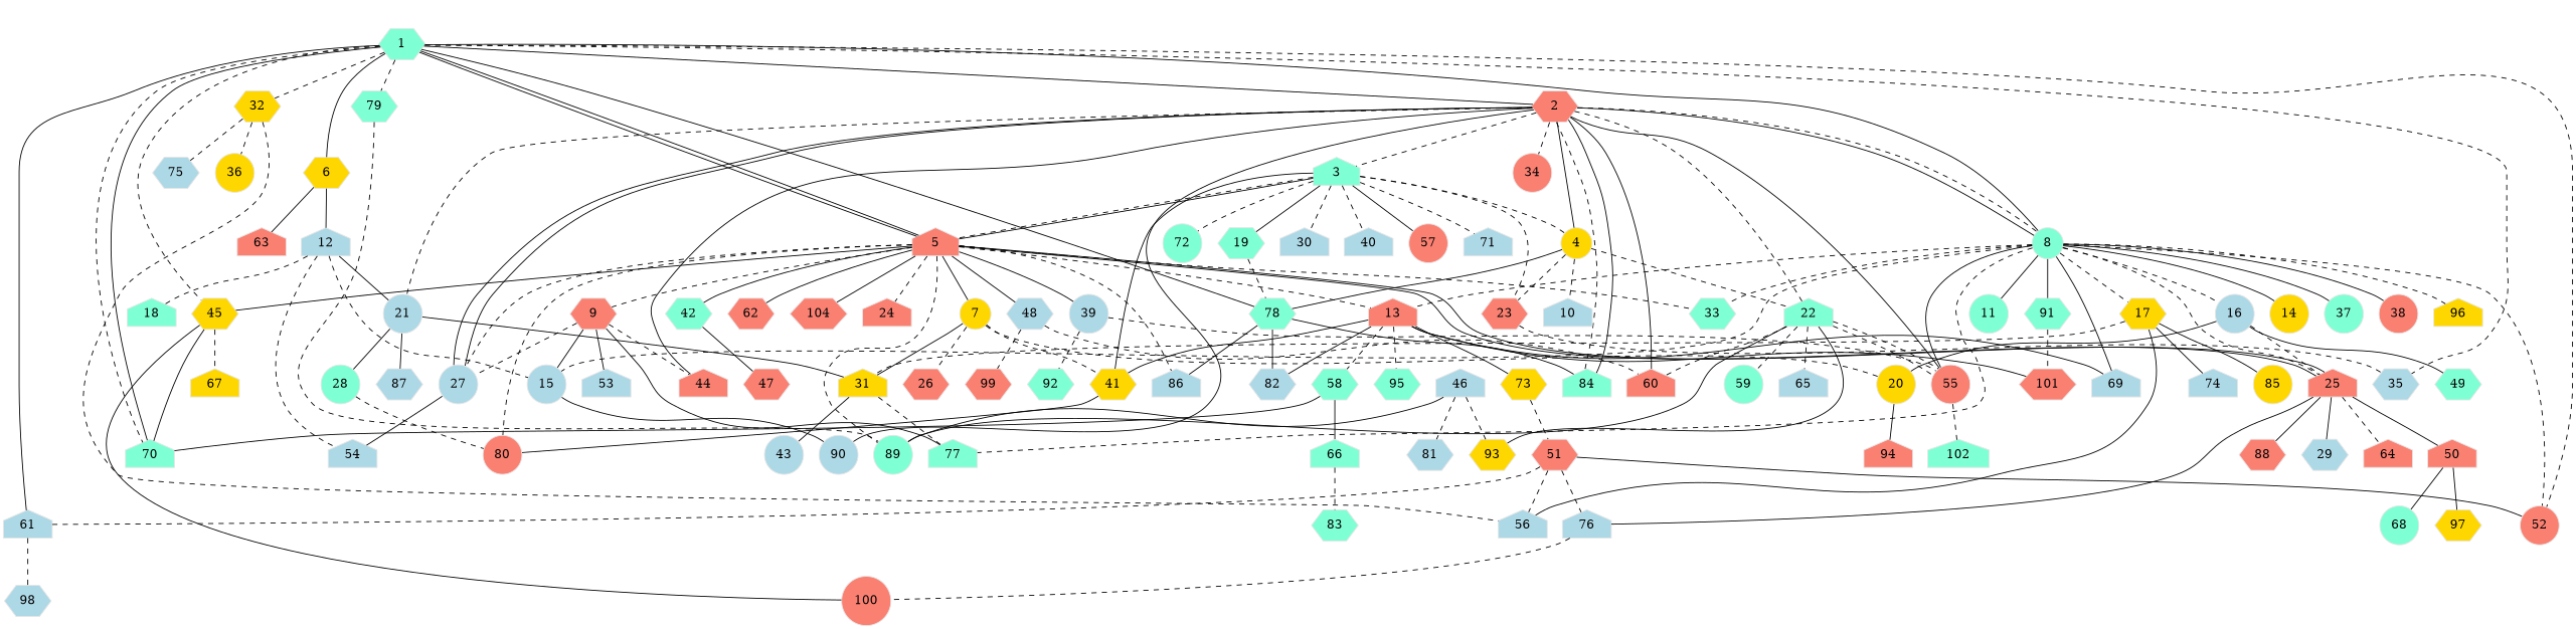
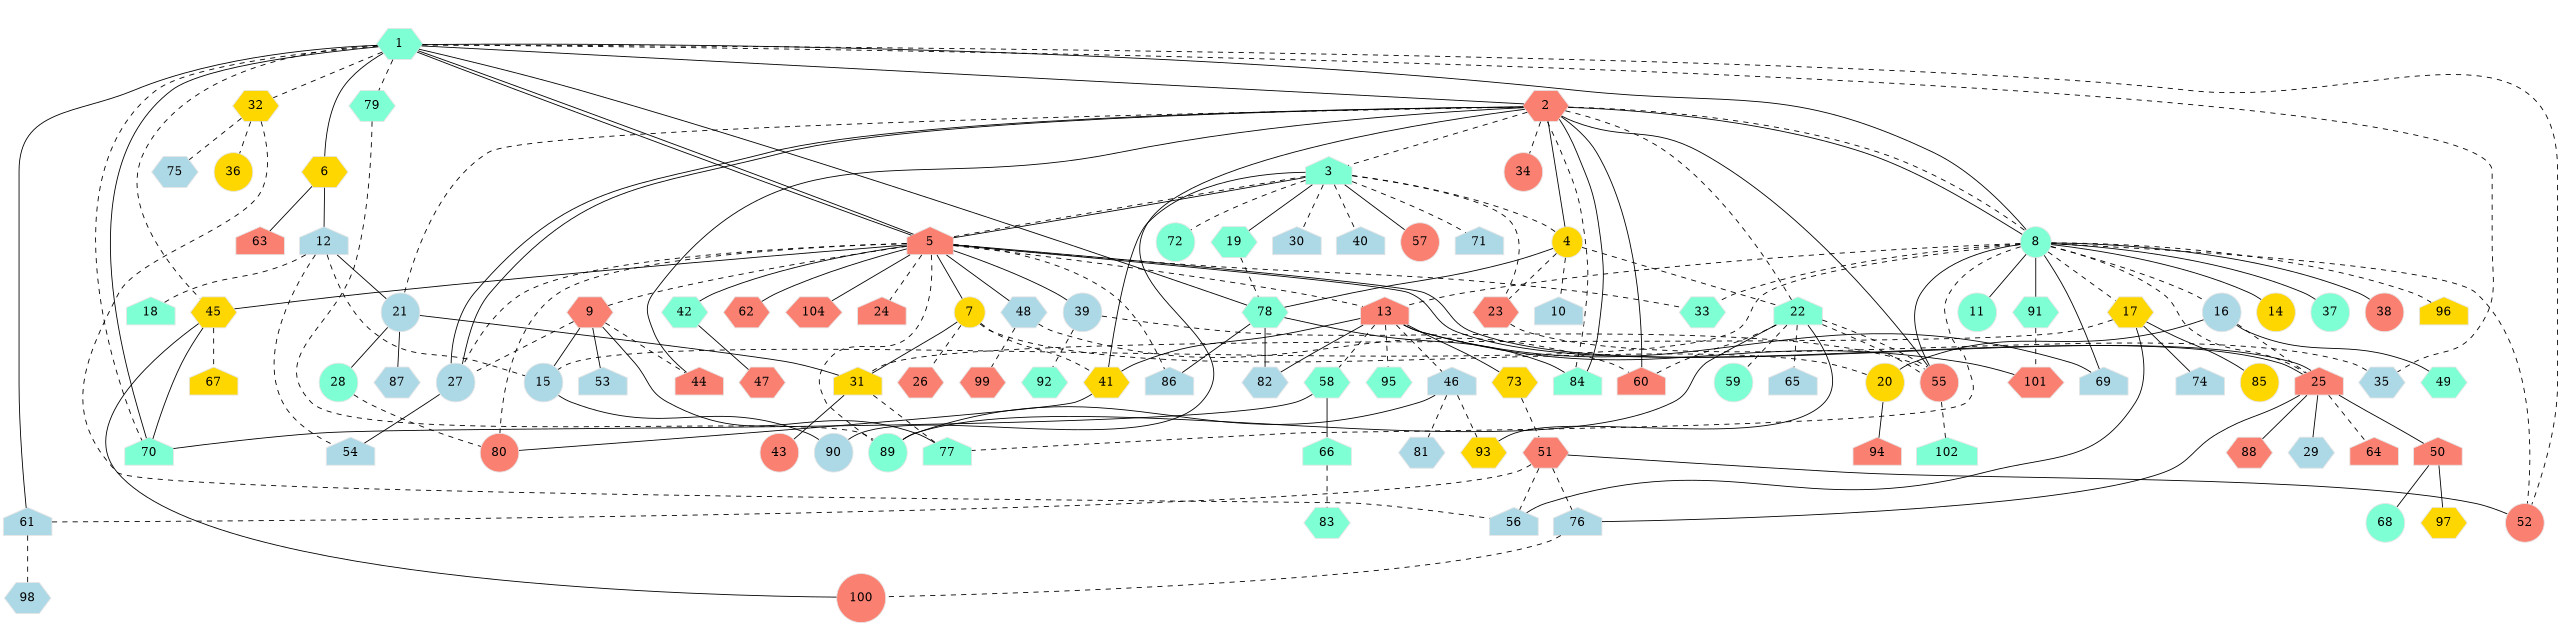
  graph {
    node [color=gray90 fillcolor=lightblue shape=hexagon style=filled]
    edge [style=dashed]
    1 [fillcolor=aquamarine]
    2 [fillcolor=salmon]
    5 [fillcolor=salmon shape=house]
    6 [fillcolor=gold]
    8 [fillcolor=aquamarine shape=circle]
    32 [fillcolor=gold]
    35
    45 [fillcolor=gold]
    52 [fillcolor=salmon shape=circle]
    61 [shape=house]
    70 [fillcolor=aquamarine shape=house]
    78 [fillcolor=aquamarine]
    79 [fillcolor=aquamarine]
    3 [fillcolor=aquamarine shape=house]
    4 [fillcolor=gold shape=circle]
    21 [shape=circle]
    22 [fillcolor=aquamarine shape=house]
    27 [shape=circle]
    34 [fillcolor=salmon shape=circle]
    44 [fillcolor=salmon shape=house]
    55 [fillcolor=salmon shape=circle]
    60 [fillcolor=salmon shape=house]
    84 [fillcolor=aquamarine shape=house]
    90 [shape=circle]
    7 [fillcolor=gold shape=circle]
    9 [fillcolor=salmon]
    13 [fillcolor=salmon shape=house]
    24 [fillcolor=salmon shape=house]
    25 [fillcolor=salmon shape=house]
    33 [fillcolor=aquamarine]
    39 [shape=circle]
    42 [fillcolor=aquamarine]
    48
    62 [fillcolor=salmon]
    80 [fillcolor=salmon shape=circle]
    86 [shape=house]
    89 [fillcolor=aquamarine shape=circle]
    104 [fillcolor=salmon]
    63 [fillcolor=salmon shape=house]
    12 [shape=house]
    11 [fillcolor=aquamarine shape=circle]
    14 [fillcolor=gold shape=circle]
    15 [shape=circle]
    16 [shape=circle]
    17 [fillcolor=gold]
    37 [fillcolor=aquamarine shape=circle]
    38 [fillcolor=salmon shape=circle]
    69 [shape=house]
    77 [fillcolor=aquamarine shape=house]
    91 [fillcolor=aquamarine]
    96 [fillcolor=gold shape=house]
    56 [shape=house]
    36 [fillcolor=gold shape=circle]
    75
    67 [fillcolor=gold shape=house]
    100 [fillcolor=salmon shape=circle]
    98
    82
    19 [fillcolor=aquamarine]
    23 [fillcolor=salmon]
    30 [shape=house]
    40 [shape=house]
    41 [fillcolor=gold]
    57 [fillcolor=salmon shape=circle]
    71 [shape=house]
    72 [fillcolor=aquamarine shape=circle]
    10 [shape=house]
    31 [fillcolor=gold shape=house]
    28 [fillcolor=aquamarine shape=circle]
    87
    59 [fillcolor=aquamarine shape=circle]
    65 [shape=house]
    93 [fillcolor=gold]
    54 [shape=house]
    102 [fillcolor=aquamarine shape=house]
    20 [fillcolor=gold shape=circle]
    26 [fillcolor=salmon]
    53 [shape=house]
    46 [shape=house]
    58 [fillcolor=aquamarine]
    73 [fillcolor=gold]
    95 [fillcolor=aquamarine]
    101 [fillcolor=salmon]
    29
    50 [fillcolor=salmon shape=house]
    64 [fillcolor=salmon shape=house]
    76 [shape=house]
    88 [fillcolor=salmon]
    92 [fillcolor=aquamarine]
    47 [fillcolor=salmon]
    99 [fillcolor=salmon]
    18 [fillcolor=aquamarine shape=house]
    94 [fillcolor=salmon shape=house]
-   43 [shape=circle]
+   43 [fillcolor=salmon shape=circle]
    51 [fillcolor=salmon]
    49 [fillcolor=aquamarine]
    74 [shape=house]
    85 [fillcolor=gold shape=circle]
    81
    66 [fillcolor=aquamarine shape=house]
    68 [fillcolor=aquamarine shape=circle]
    97 [fillcolor=gold]
    83 [fillcolor=aquamarine]
    1 -- 2 [style=solid]
    1 -- 5 [style=solid]
    1 -- 5 [style=solid]
    1 -- 6 [style=solid]
    1 -- 8 [style=solid]
    1 -- 32
    1 -- 35
    1 -- 45
    1 -- 52
    1 -- 61 [style=solid]
    1 -- 70
    1 -- 70 [style=solid]
    1 -- 78 [style=solid]
    1 -- 79
    2 -- 8 [style=solid]
    2 -- 8
    2 -- 3
    2 -- 4 [style=solid]
    2 -- 21
    2 -- 22
    2 -- 27 [style=solid]
    2 -- 27 [style=solid]
    2 -- 34
    2 -- 44 [style=solid]
    2 -- 55 [style=solid]
    2 -- 60 [style=solid]
    2 -- 84
    2 -- 84 [style=solid]
    2 -- 90 [style=solid]
    5 -- 45 [style=solid]
    5 -- 27
    5 -- 7 [style=solid]
    5 -- 9
    5 -- 13
    5 -- 24
    5 -- 25 [style=solid]
    5 -- 25 [style=solid]
    5 -- 33
    5 -- 39 [style=solid]
    5 -- 42 [style=solid]
    5 -- 48 [style=solid]
    5 -- 62 [style=solid]
    5 -- 80
    5 -- 86
    5 -- 89
    5 -- 104 [style=solid]
    6 -- 63 [style=solid]
    6 -- 12 [style=solid]
    8 -- 52
    8 -- 55 [style=solid]
    8 -- 13
    8 -- 25
    8 -- 33
    8 -- 11 [style=solid]
    8 -- 14 [style=solid]
    8 -- 15
    8 -- 16
    8 -- 17
    8 -- 37 [style=solid]
    8 -- 38 [style=solid]
    8 -- 69 [style=solid]
    8 -- 77
    8 -- 91 [style=solid]
    8 -- 96
    32 -- 56
    32 -- 36
    32 -- 75
    45 -- 70 [style=solid]
    45 -- 67
    45 -- 100 [style=solid]
    61 -- 98
    78 -- 84 [style=solid]
    78 -- 86 [style=solid]
    78 -- 82 [style=solid]
    79 -- 89
    3 -- 5
    3 -- 5 [style=solid]
    3 -- 4
    3 -- 19 [style=solid]
    3 -- 23
    3 -- 30
    3 -- 40
    3 -- 41 [style=solid]
    3 -- 57 [style=solid]
    3 -- 71
    3 -- 72
    4 -- 78 [style=solid]
    4 -- 22
    4 -- 23
    4 -- 10
    21 -- 31 [style=solid]
    21 -- 28 [style=solid]
    21 -- 87 [style=solid]
    22 -- 55
    22 -- 55
    22 -- 60
    22 -- 89 [style=solid]
    22 -- 59
    22 -- 65
    22 -- 93 [style=solid]
    27 -- 54 [style=solid]
    55 -- 102
    7 -- 41
    7 -- 31 [style=solid]
    7 -- 20
    7 -- 26
    9 -- 27
    9 -- 44
    9 -- 15 [style=solid]
    9 -- 77 [style=solid]
    9 -- 53 [style=solid]
    13 -- 69 [style=solid]
    13 -- 82 [style=solid]
    13 -- 41 [style=solid]
+   13 -- 46
    13 -- 58
    13 -- 73 [style=solid]
    13 -- 95
    13 -- 101 [style=solid]
    25 -- 29 [style=solid]
    25 -- 50 [style=solid]
    25 -- 64
    25 -- 76 [style=solid]
    25 -- 88 [style=solid]
    39 -- 55
    39 -- 92
    42 -- 47 [style=solid]
    48 -- 60
    48 -- 99
    12 -- 21 [style=solid]
    12 -- 15
    12 -- 54
    12 -- 18
    15 -- 90 [style=solid]
    16 -- 25
    16 -- 20 [style=solid]
    16 -- 49 [style=solid]
    17 -- 56 [style=solid]
    17 -- 31
    17 -- 74 [style=solid]
    17 -- 85 [style=solid]
    91 -- 101
    19 -- 78
    23 -- 35
    41 -- 80 [style=solid]
    31 -- 77
    31 -- 43 [style=solid]
    28 -- 80
    20 -- 94 [style=solid]
    46 -- 89 [style=solid]
    46 -- 93
    46 -- 81
    58 -- 70 [style=solid]
    58 -- 66 [style=solid]
    73 -- 51
    50 -- 68 [style=solid]
    50 -- 97 [style=solid]
    76 -- 100
    51 -- 52 [style=solid]
    51 -- 61
    51 -- 56
    51 -- 76
    66 -- 83
  }
